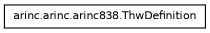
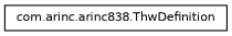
  digraph {
    rankdir=TB
-   n1 [color=black fillcolor=white fontname=Helvetica fontsize=10 height=0.2 label="arinc.arinc.arinc838.ThwDefinition" shape=record style=filled width=0.4]
+   n1 [color=black fillcolor=white fontname=Helvetica fontsize=10 height=0.2 label="com.arinc.arinc838.ThwDefinition" shape=record style=filled width=0.4]
  }
